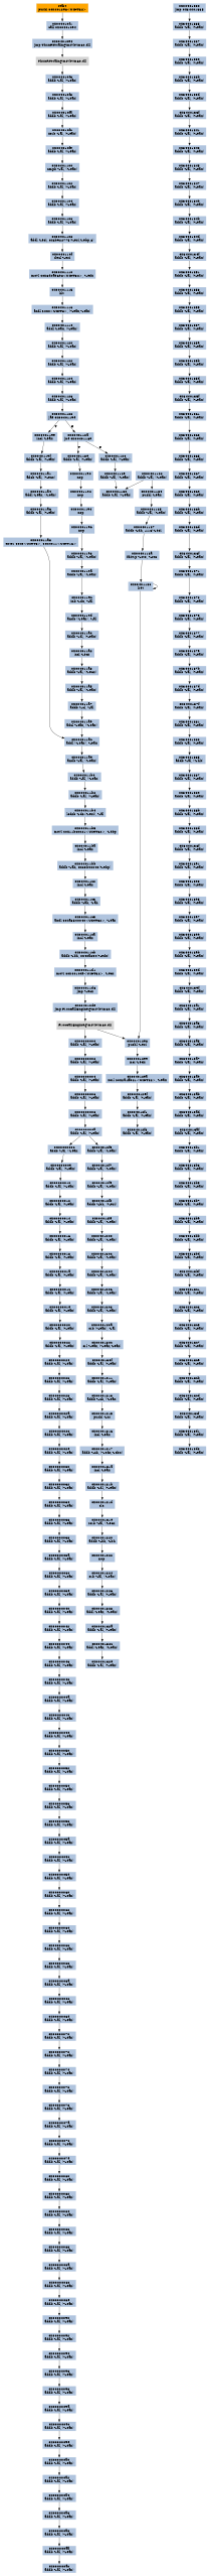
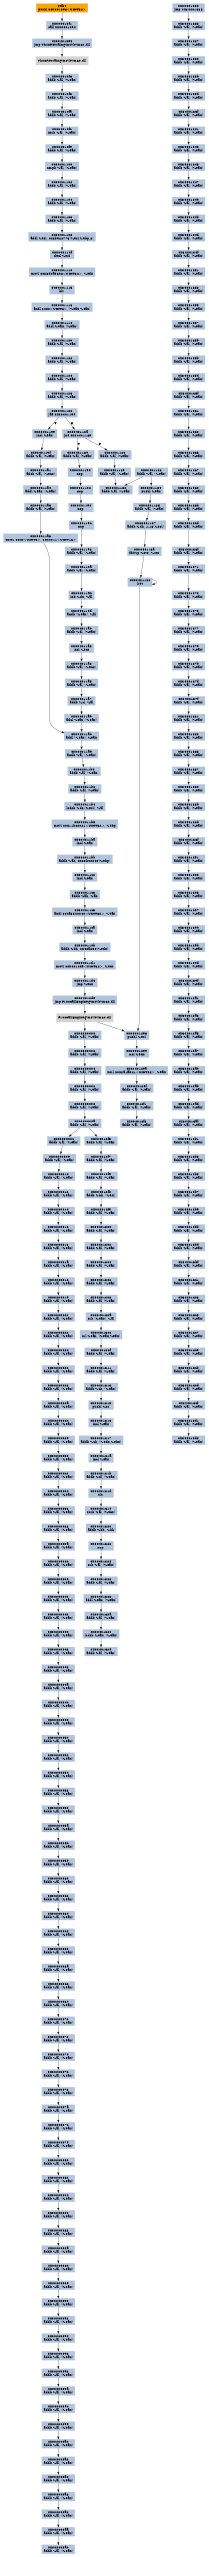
  digraph {
    node [color=lightsteelblue fillcolor=lightsteelblue shape=rectangle style=filled]
    edge [color="#000000"]
    n1 [color=lightgrey fillcolor=orange label="start\npushl $0x4012e8<UINT32>"]
    n2 [label="0x004010f1\ncall 0x004010e4"]
    n3 [label="0x004010e4\njmp ThunRTMain@msvbvm60.dll"]
    n4 [color=lightgrey fillcolor=lightgrey label="ThunRTMain@msvbvm60.dll"]
    n5 [label="0x004010f6\naddb %al, (%eax)"]
    n6 [label="0x004010f8\naddb %al, (%eax)"]
    n7 [label="0x004010fa\naddb %al, (%eax)"]
    n8 [label="0x004010fc\nxorb %al, (%eax)"]
    n9 [label="0x004010fe\naddb %al, (%eax)"]
    n10 [label="0x00401100\ncmpb %al, (%eax)"]
    n11 [label="0x00401102\naddb %al, (%eax)"]
    n12 [label="0x00401104\naddb %al, (%eax)"]
    n13 [label="0x00401106\naddb %al, (%eax)"]
    n14 [label="0x00401108\naddl %esi, 0x3b922775(%esi,%ebp,8)"]
    n15 [label="0x0040110f\ndecl %esi"]
    n16 [label="0x00401110\nmovl $0x8d4a9698<UINT32>, %edx"]
    n17 [label="0x00401115\nhlt "]
    n18 [label="0x00401116\nandl $0x0<UINT8>, (%eax,%eax)"]
    n19 [label="0x0040111e\naddl %eax, (%eax)"]
    n20 [label="0x00401120\naddb %al, (%eax)"]
    n21 [label="0x00401122\naddb %al, (%eax)"]
    n22 [label="0x00401124\naddb %al, (%eax)"]
    n23 [label="0x00401126\naddb %al, (%eax)"]
    n24 [label="0x00401128\njae 0x0040119e"]
    n25 [label="0x0040112a\njne 0x0040118e"]
    n26 [label="0x0040119e\nincl %eax"]
    n27 [label="0x0040112c\naddb %al, (%eax)"]
    n28 [label="0x0040118e\naddb %al, (%eax)"]
    n29 [label="0x0040119f\naddb %al, (%eax)"]
    n30 [label="0x0040112e\naddb %al, (%eax)"]
    n31 [label="0x00401190\nnop "]
    n32 [label="0x004011a1\nadcb %al, (%ecx)"]
    n33 [label="0x004011a4\naddl %eax, (%eax)"]
    n34 [label="0x004011a6\naddb %al, (%eax)"]
    n35 [label="0x004011a8\nenter $0x0<UINT8>, $0x4011<UINT16>"]
    n36 [label="0x004011ac\naddl (%eax), %eax"]
    n37 [label="0x004011ae\nandb %al, (%eax)"]
    n38 [label="0x004011b0\naddb %al, (%eax)"]
    n39 [label="0x004011b2\naddb %al, (%eax)"]
    n40 [label="0x004011b4\nlodsb %ds:(%esi), %al"]
    n41 [label="0x004011b5\nmovl $0x11bc0021<UINT32>, %ebp"]
    n42 [label="0x004011ba\nincl %eax"]
    n43 [label="0x004011bb\naddb %ah, 0x25b40040(%ebp)"]
    n44 [label="0x004011c2\nincl %eax"]
    n45 [label="0x004011c3\naddb %ah, %ah"]
    n46 [label="0x004011c5\nandl $0xa8540040<UINT32>, %eax"]
    n47 [label="0x004011ca\nincl %eax"]
    n48 [label="0x004011cb\naddb %bh, 0x40a854(%edx)"]
    n49 [label="0x004011d1\nmovl $0x4010de<UINT32>, %ecx"]
    n50 [label="0x004011d6\njmp %ecx"]
    n51 [label="0x004010de\njmp ProcCallEngine@msvbvm60.dll"]
    n52 [color=lightgrey fillcolor=lightgrey label="ProcCallEngine@msvbvm60.dll"]
    n53 [label="0x00000000\naddb %al, (%eax)"]
    n54 [label="0x004012e8\npushl %esi"]
    n55 [label="0x00000002\naddb %al, (%eax)"]
    n56 [label="0x004012e9\nincl %edx"]
    n57 [label="0x00000004\naddb %al, (%eax)"]
    n58 [label="0x00000006\naddb %al, (%eax)"]
    n59 [label="0x00000008\naddb %al, (%eax)"]
    n60 [label="0x0000000a\naddb %al, (%eax)"]
    n61 [label="0x0000000c\naddb %al, (%eax)"]
    n62 [label="0x004012f5\naddb %al, (%eax)"]
    n63 [label="0x0000000e\naddb %al, (%eax)"]
    n64 [label="0x00000010\naddb %al, (%eax)"]
    n65 [label="0x00000012\naddb %al, (%eax)"]
    n66 [label="0x00000014\naddb %al, (%eax)"]
    n67 [label="0x00000016\naddb %al, (%eax)"]
    n68 [label="0x00000018\naddb %al, (%eax)"]
    n69 [label="0x0000001a\naddb %al, (%eax)"]
    n70 [label="0x0000001c\naddb %al, (%eax)"]
    n71 [label="0x0000001e\naddb %al, (%eax)"]
    n72 [label="0x00000020\naddb %al, (%eax)"]
    n73 [label="0x00000022\naddb %al, (%eax)"]
    n74 [label="0x00000024\naddb %al, (%eax)"]
    n75 [label="0x00000026\naddb %al, (%eax)"]
    n76 [label="0x00000028\naddb %al, (%eax)"]
    n77 [label="0x0000002a\naddb %al, (%eax)"]
    n78 [label="0x0000002c\naddb %al, (%eax)"]
    n79 [label="0x0000002e\naddb %al, (%eax)"]
    n80 [label="0x00000030\naddb %al, (%eax)"]
    n81 [label="0x00000032\naddb %al, (%eax)"]
    n82 [label="0x00000034\naddb %al, (%eax)"]
    n83 [label="0x00000036\naddb %al, (%eax)"]
    n84 [label="0x00000038\naddb %al, (%eax)"]
    n85 [label="0x0000003a\naddb %al, (%eax)"]
    n86 [label="0x0000003c\naddb %al, (%eax)"]
    n87 [label="0x0000003e\naddb %al, (%eax)"]
    n88 [label="0x00000040\naddb %al, (%eax)"]
    n89 [label="0x00000042\naddb %al, (%eax)"]
    n90 [label="0x00000044\naddb %al, (%eax)"]
    n91 [label="0x00000046\naddb %al, (%eax)"]
    n92 [label="0x00000048\naddb %al, (%eax)"]
    n93 [label="0x0000004a\naddb %al, (%eax)"]
    n94 [label="0x0000004c\naddb %al, (%eax)"]
    n95 [label="0x0000004e\naddb %al, (%eax)"]
    n96 [label="0x00000050\naddb %al, (%eax)"]
    n97 [label="0x00000052\naddb %al, (%eax)"]
    n98 [label="0x00000054\naddb %al, (%eax)"]
    n99 [label="0x00000056\naddb %al, (%eax)"]
    n100 [label="0x00000058\naddb %al, (%eax)"]
    n101 [label="0x0000005a\naddb %al, (%eax)"]
    n102 [label="0x0000005c\naddb %al, (%eax)"]
    n103 [label="0x0000005e\naddb %al, (%eax)"]
    n104 [label="0x00000060\naddb %al, (%eax)"]
    n105 [label="0x00000062\naddb %al, (%eax)"]
    n106 [label="0x00000064\naddb %al, (%eax)"]
    n107 [label="0x00000066\naddb %al, (%eax)"]
    n108 [label="0x00000068\naddb %al, (%eax)"]
    n109 [label="0x0000006a\naddb %al, (%eax)"]
    n110 [label="0x0000006c\naddb %al, (%eax)"]
    n111 [label="0x0000006e\naddb %al, (%eax)"]
    n112 [label="0x00000070\naddb %al, (%eax)"]
    n113 [label="0x00000072\naddb %al, (%eax)"]
    n114 [label="0x00000074\naddb %al, (%eax)"]
    n115 [label="0x00000076\naddb %al, (%eax)"]
    n116 [label="0x00000078\naddb %al, (%eax)"]
    n117 [label="0x0000007a\naddb %al, (%eax)"]
    n118 [label="0x0000007c\naddb %al, (%eax)"]
    n119 [label="0x0000007e\naddb %al, (%eax)"]
    n120 [label="0x00000080\naddb %al, (%eax)"]
    n121 [label="0x00000082\naddb %al, (%eax)"]
    n122 [label="0x00000084\naddb %al, (%eax)"]
    n123 [label="0x00000086\naddb %al, (%eax)"]
    n124 [label="0x00000088\naddb %al, (%eax)"]
    n125 [label="0x0000008a\naddb %al, (%eax)"]
    n126 [label="0x0000008c\naddb %al, (%eax)"]
    n127 [label="0x0000008e\naddb %al, (%eax)"]
    n128 [label="0x00000090\naddb %al, (%eax)"]
    n129 [label="0x00000092\naddb %al, (%eax)"]
    n130 [label="0x00000094\naddb %al, (%eax)"]
    n131 [label="0x00000096\naddb %al, (%eax)"]
    n132 [label="0x00000098\naddb %al, (%eax)"]
    n133 [label="0x0000009a\naddb %al, (%eax)"]
    n134 [label="0x0000009c\naddb %al, (%eax)"]
    n135 [label="0x0000009e\naddb %al, (%eax)"]
    n136 [label="0x000000a0\naddb %al, (%eax)"]
    n137 [label="0x000000a2\naddb %al, (%eax)"]
    n138 [label="0x000000a4\naddb %al, (%eax)"]
    n139 [label="0x000000a6\naddb %al, (%eax)"]
    n140 [label="0x000000a8\naddb %al, (%eax)"]
    n141 [label="0x000000aa\naddb %al, (%eax)"]
    n142 [label="0x000000ac\naddb %al, (%eax)"]
    n143 [label="0x00401130\naddb %al, (%eax)"]
    n144 [label="0x00401192\nnop "]
    n145 [label="0x00401194\nnop "]
    n146 [label="0x00401196\nnop "]
    n147 [label="0x00401198\naddb %al, (%eax)"]
    n148 [label="0x0040119a\naddb %al, (%eax)"]
    n149 [label="0x0040119c\ninb %dx, %al"]
    n150 [label="0x0040119d\nandb (%eax), %al"]
    n151 [label="0x004011a0\naddb %dl, (%eax)"]
    n152 [label="0x004011a2\nincl %ecx"]
    n153 [label="0x004011a3\naddb %al, (%ecx)"]
    n154 [label="0x004011a5\naddb %al, (%eax)"]
    n155 [label="0x004011a7\naddb %cl, %al"]
    n156 [label="0x004011a9\nadcl %eax, (%eax)"]
    n157 [label="0x004012ea\nxorl $0x2a1ff021<UINT32>, %eax"]
    n158 [label="0x004012ef\naddb %al, (%eax)"]
    n159 [label="0x004012f1\naddb %al, (%eax)"]
    n160 [label="0x004012f3\naddb %al, (%eax)"]
    n161 [label="0x004012f7\naddb %al, (%eax)"]
    n162 [label="0x004012f9\naddb %al, (%eax)"]
    n163 [label="0x004012fb\naddb %bh, (%esi)"]
    n164 [label="0x004012fe\naddb %al, (%eax)"]
    n165 [label="0x00401300\naddb %al, (%eax)"]
    n166 [label="0x00401302\naddb %al, (%eax)"]
    n167 [label="0x00401304\naddb %al, (%eax)"]
    n168 [label="0x00401306\naddb %al, (%eax)"]
    n169 [label="0x00401308\naddb %al, (%eax)"]
    n170 [label="0x0040130a\norb (%eax), %al"]
    n171 [label="0x0040130c\norl %eax, (%eax,%eax)"]
    n172 [label="0x0040130f\naddb %al, (%eax)"]
    n173 [label="0x00401311\naddb %al, (%eax)"]
    n174 [label="0x00401313\naddb %ch, (%eax)"]
    n175 [label="0x00401315\npushl %ss"]
    n176 [label="0x00401316\nincl %eax"]
    n177 [label="0x00401317\naddb %ch, (%edx,%ebx)"]
    n178 [label="0x0040131a\nincl %eax"]
    n179 [label="0x0040131b\naddb %dl, (%eax)"]
    n180 [label="0x0040131d\nclc "]
    n181 [label="0x0040131e\nxorb %al, (%ecx)"]
    n182 [label="0x00401320\naddb %bh, %bh"]
    n183 [label="0x00401322\nnop "]
    n184 [label="0x00401324\norb %al, (%eax)"]
    n185 [label="0x00401326\naddb %al, (%eax)"]
    n186 [label="0x00401328\naddl %eax, (%eax)"]
    n187 [label="0x0040132a\naddb %al, (%eax)"]
-   n188 [label="0x0040132c\naddl %eax, (%eax)"]
+   n188 [label="0x0040132c\nlodsb %eax, (%eax)"]
    n189 [label="0x0040132e\naddb %al, (%eax)"]
    n190 [label="0x00401330\njmp 0x34401335"]
    n191 [label="0x34401335\naddb %al, (%eax)"]
    n192 [label="0x34401337\naddb %al, (%eax)"]
    n193 [label="0x34401339\naddb %al, (%eax)"]
    n194 [label="0x3440133b\naddb %al, (%eax)"]
    n195 [label="0x3440133d\naddb %al, (%eax)"]
    n196 [label="0x3440133f\naddb %al, (%eax)"]
    n197 [label="0x34401341\naddb %al, (%eax)"]
    n198 [label="0x34401343\naddb %al, (%eax)"]
    n199 [label="0x34401345\naddb %al, (%eax)"]
    n200 [label="0x34401347\naddb %al, (%eax)"]
    n201 [label="0x34401349\naddb %al, (%eax)"]
    n202 [label="0x3440134b\naddb %al, (%eax)"]
    n203 [label="0x3440134d\naddb %al, (%eax)"]
    n204 [label="0x3440134f\naddb %al, (%eax)"]
    n205 [label="0x34401351\naddb %al, (%eax)"]
    n206 [label="0x34401353\naddb %al, (%eax)"]
    n207 [label="0x34401355\naddb %al, (%eax)"]
    n208 [label="0x34401357\naddb %al, (%eax)"]
    n209 [label="0x34401359\naddb %al, (%eax)"]
    n210 [label="0x3440135b\naddb %al, (%eax)"]
    n211 [color=lightgrey label="0x3440135d\naddb %al, (%eax)"]
    n212 [label="0x3440135f\naddb %al, (%eax)"]
    n213 [label="0x34401361\naddb %al, (%eax)"]
    n214 [label="0x34401363\naddb %al, (%eax)"]
    n215 [label="0x34401365\naddb %al, (%eax)"]
    n216 [label="0x34401367\naddb %al, (%eax)"]
    n217 [label="0x34401369\naddb %al, (%eax)"]
    n218 [label="0x3440136b\naddb %al, (%eax)"]
    n219 [label="0x3440136d\naddb %al, (%eax)"]
    n220 [label="0x3440136f\naddb %al, (%eax)"]
    n221 [label="0x34401371\naddb %al, (%eax)"]
    n222 [label="0x34401373\naddb %al, (%eax)"]
    n223 [label="0x34401375\naddb %al, (%eax)"]
    n224 [label="0x34401377\naddb %al, (%eax)"]
    n225 [label="0x34401379\naddb %al, (%eax)"]
    n226 [label="0x3440137b\naddb %al, (%eax)"]
    n227 [label="0x3440137d\naddb %al, (%eax)"]
    n228 [label="0x3440137f\naddb %al, (%eax)"]
    n229 [label="0x34401381\naddb %al, (%eax)"]
    n230 [label="0x34401383\naddb %al, (%eax)"]
-   n231 [label="0x34401385\naddb %al, (%hlt)"]
+   n231 [label="0x34401385\naddb %al, (%eax)"]
    n232 [label="0x34401387\naddb %al, (%eax)"]
    n233 [label="0x34401389\naddb %al, (%eax)"]
    n234 [label="0x3440138b\naddb %al, (%eax)"]
    n235 [label="0x3440138d\naddb %al, (%eax)"]
    n236 [label="0x3440138f\naddb %al, (%eax)"]
    n237 [label="0x34401391\naddb %al, (%eax)"]
    n238 [label="0x34401393\naddb %al, (%eax)"]
    n239 [label="0x34401395\naddb %al, (%eax)"]
    n240 [label="0x34401397\naddb %al, (%eax)"]
    n241 [label="0x34401399\naddb %al, (%eax)"]
    n242 [label="0x3440139b\naddb %al, (%eax)"]
    n243 [label="0x3440139d\naddb %al, (%eax)"]
    n244 [label="0x3440139f\naddb %al, (%eax)"]
    n245 [label="0x344013a1\naddb %al, (%eax)"]
    n246 [label="0x344013a3\naddb %al, (%eax)"]
    n247 [label="0x344013a5\naddb %al, (%eax)"]
    n248 [label="0x344013a7\naddb %al, (%eax)"]
    n249 [label="0x344013a9\naddb %al, (%eax)"]
    n250 [label="0x344013ab\naddb %al, (%eax)"]
    n251 [label="0x344013ad\naddb %al, (%eax)"]
    n252 [label="0x344013af\naddb %al, (%eax)"]
    n253 [label="0x344013b1\naddb %al, (%eax)"]
    n254 [label="0x344013b3\naddb %al, (%eax)"]
    n255 [label="0x344013b5\naddb %al, (%eax)"]
    n256 [label="0x344013b7\naddb %al, (%eax)"]
    n257 [label="0x344013b9\naddb %al, (%eax)"]
    n258 [label="0x344013bb\naddb %al, (%eax)"]
    n259 [label="0x344013bd\naddb %al, (%eax)"]
    n260 [label="0x344013bf\naddb %al, (%eax)"]
    n261 [label="0x344013c1\naddb %al, (%eax)"]
    n262 [label="0x344013c3\naddb %al, (%eax)"]
    n263 [label="0x344013c5\naddb %al, (%eax)"]
    n264 [label="0x344013c7\naddb %al, (%eax)"]
    n265 [label="0x344013c9\naddb %al, (%eax)"]
    n266 [label="0x344013cb\naddb %al, (%eax)"]
    n267 [label="0x344013cd\naddb %al, (%eax)"]
    n268 [label="0x344013cf\naddb %al, (%eax)"]
    n269 [label="0x344013d1\naddb %al, (%eax)"]
    n270 [label="0x344013d3\naddb %al, (%eax)"]
    n271 [label="0x00401132\naddb %al, (%eax)"]
    n272 [label="0x00401134\npushl %eax"]
    n273 [label="0x00401135\naddb %al, (%eax)"]
    n274 [label="0x00401137\naddb %dh, -116(%esi)"]
    n275 [label="0x0040113a\nfdivrp %st0, %st3"]
    n276 [label="0x0040113c\nlret"]
    n1 -> n2
    n2 -> n3
    n3 -> n4
    n4 -> n5
    n5 -> n6
    n6 -> n7
    n7 -> n8
    n8 -> n9
    n9 -> n10
    n10 -> n11
    n11 -> n12
    n12 -> n13
    n13 -> n14
    n14 -> n15
    n15 -> n16
    n16 -> n17
    n17 -> n18
    n18 -> n19
    n19 -> n20
    n20 -> n21
    n21 -> n22
    n22 -> n23
    n23 -> n24
    n24 -> n25 [label=F]
    n24 -> n26 [label=T]
    n25 -> n27 [label=F]
    n25 -> n28 [label=T]
    n26 -> n29
    n27 -> n30
    n28 -> n31
    n29 -> n32
    n30 -> n143
    n31 -> n144
    n32 -> n33
    n33 -> n34
    n34 -> n35
    n35 -> n36
    n36 -> n37
    n37 -> n38
    n38 -> n39
    n39 -> n40
    n40 -> n41
    n41 -> n42
    n42 -> n43
    n43 -> n44
    n44 -> n45
    n45 -> n46
    n46 -> n47
    n47 -> n48
    n48 -> n49
    n49 -> n50
    n50 -> n51
    n51 -> n52
    n52 -> n53
    n52 -> n54
    n53 -> n55
    n54 -> n56
    n55 -> n57
    n56 -> n157
    n57 -> n58
    n58 -> n59
    n59 -> n60
    n60 -> n61
    n60 -> n62
    n61 -> n63
    n62 -> n161
    n63 -> n64
    n64 -> n65
    n65 -> n66
    n66 -> n67
    n67 -> n68
    n68 -> n69
    n69 -> n70
    n70 -> n71
    n71 -> n72
    n72 -> n73
    n73 -> n74
    n74 -> n75
    n75 -> n76
    n76 -> n77
    n77 -> n78
    n78 -> n79
    n79 -> n80
    n80 -> n81
    n81 -> n82
    n82 -> n83
    n83 -> n84
    n84 -> n85
    n85 -> n86
    n86 -> n87
    n87 -> n88
    n88 -> n89
    n89 -> n90
    n90 -> n91
    n91 -> n92
    n92 -> n93
    n93 -> n94
    n94 -> n95
    n95 -> n96
    n96 -> n97
    n97 -> n98
    n98 -> n99
    n99 -> n100
    n100 -> n101
    n101 -> n102
    n102 -> n103
    n103 -> n104
    n104 -> n105
    n105 -> n106
    n106 -> n107
    n107 -> n108
    n108 -> n109
    n109 -> n110
    n110 -> n111
    n111 -> n112
    n112 -> n113
    n113 -> n114
    n114 -> n115
    n115 -> n116
    n116 -> n117
    n117 -> n118
    n118 -> n119
    n119 -> n120
    n120 -> n121
    n121 -> n122
    n122 -> n123
    n123 -> n124
    n124 -> n125
    n125 -> n126
    n126 -> n127
    n127 -> n128
    n128 -> n129
    n129 -> n130
    n130 -> n131
    n131 -> n132
    n132 -> n133
    n133 -> n134
    n134 -> n135
    n135 -> n136
    n136 -> n137
    n137 -> n138
    n138 -> n139
    n139 -> n140
    n140 -> n141
    n141 -> n142
    n144 -> n145
    n145 -> n146
    n146 -> n147
    n147 -> n148
    n148 -> n149
    n149 -> n150
    n150 -> n151
    n151 -> n152
    n152 -> n153
    n153 -> n154
    n154 -> n155
    n155 -> n156
    n156 -> n36
    n157 -> n158
    n158 -> n159
    n159 -> n160
    n161 -> n162
    n162 -> n163
    n163 -> n164
    n164 -> n165
    n165 -> n166
    n166 -> n167
    n167 -> n168
    n168 -> n169
    n169 -> n170
    n170 -> n171
    n171 -> n172
    n172 -> n173
    n173 -> n174
    n174 -> n175
    n175 -> n176
    n176 -> n177
    n177 -> n178
    n178 -> n179
    n179 -> n180
    n180 -> n181
    n181 -> n182
    n182 -> n183
    n183 -> n184
    n184 -> n185
    n185 -> n186
    n186 -> n187
    n187 -> n188
    n188 -> n189
    n190 -> n191
    n191 -> n192
    n192 -> n193
    n193 -> n194
    n194 -> n195
    n195 -> n196
    n196 -> n197
    n197 -> n198
    n198 -> n199
    n199 -> n200
    n200 -> n201
    n201 -> n202
    n202 -> n203
    n203 -> n204
    n204 -> n205
    n205 -> n206
    n206 -> n207
    n207 -> n208
    n208 -> n209
    n209 -> n210
    n210 -> n211
    n211 -> n212
    n212 -> n213
    n213 -> n214
    n214 -> n215
    n215 -> n216
    n216 -> n217
    n217 -> n218
    n218 -> n219
    n219 -> n220
    n220 -> n221
    n221 -> n222
    n222 -> n223
    n223 -> n224
    n224 -> n225
    n225 -> n226
    n226 -> n227
    n227 -> n228
    n228 -> n229
    n229 -> n230
    n230 -> n231
    n231 -> n232
    n232 -> n233
    n233 -> n234
    n234 -> n235
    n235 -> n236
    n236 -> n237
    n237 -> n238
    n238 -> n239
    n239 -> n240
    n240 -> n241
    n241 -> n242
    n242 -> n243
    n243 -> n244
    n244 -> n245
    n245 -> n246
    n246 -> n247
    n247 -> n248
    n248 -> n249
    n249 -> n250
    n250 -> n251
    n251 -> n252
    n252 -> n253
    n253 -> n254
    n254 -> n255
    n255 -> n256
    n256 -> n257
    n257 -> n258
    n258 -> n259
    n259 -> n260
    n260 -> n261
    n261 -> n262
    n262 -> n263
    n263 -> n264
    n264 -> n265
    n265 -> n266
    n266 -> n267
    n267 -> n268
    n268 -> n269
    n269 -> n270
    n271 -> n143
    n271 -> n272
    n272 -> n273
    n273 -> n274
    n274 -> n275
    n275 -> n276
    n276 -> n54
    n276 -> n276
  }
